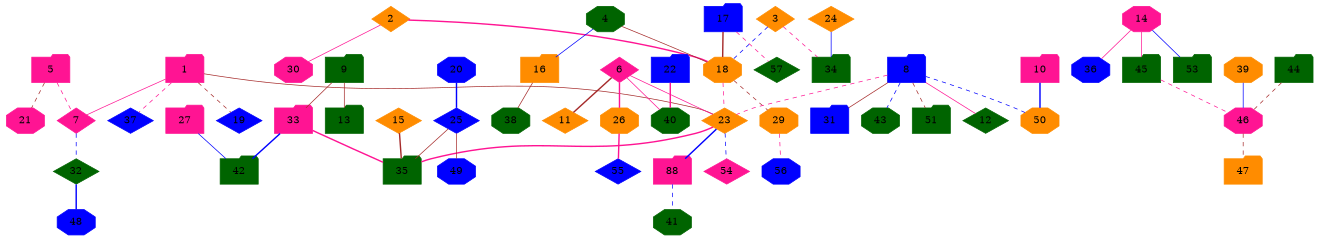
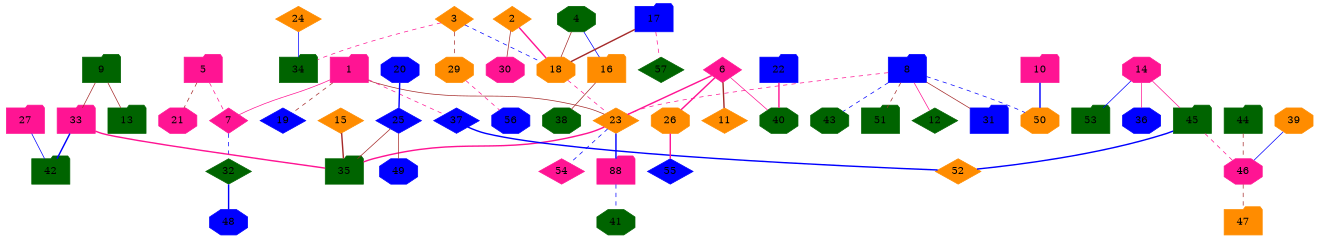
  graph {
    node [color=darkgreen shape=folder style=filled]
    edge [color=deeppink style=dashed weight=1.0]
    1 [color=deeppink]
    7 [color=deeppink shape=diamond]
    19 [color=blue shape=diamond]
    23 [color=darkorange shape=diamond]
    37 [color=blue shape=diamond]
    32 [shape=diamond]
    35
    n8 [color=deeppink label=88]
    54 [color=deeppink shape=diamond]
+   52 [color=darkorange shape=diamond]
    2 [color=darkorange shape=diamond]
    18 [color=darkorange shape=octagon]
    30 [color=deeppink shape=octagon]
    3 [color=darkorange shape=diamond]
    29 [color=darkorange shape=octagon]
    34
    56 [color=blue shape=octagon]
    4 [shape=octagon]
    16 [color=darkorange]
    38 [shape=octagon]
    5 [color=deeppink]
    21 [color=deeppink shape=octagon]
    6 [color=deeppink shape=diamond]
    11 [color=darkorange shape=diamond]
    26 [color=darkorange shape=octagon]
    40 [shape=octagon]
    55 [color=blue shape=diamond]
    48 [color=blue shape=octagon]
    8 [color=blue]
    12 [shape=diamond]
    31 [color=blue]
    43 [shape=octagon]
    50 [color=darkorange shape=octagon]
    51
    9
    13
    33 [color=deeppink]
    42
    10 [color=deeppink]
    14 [color=deeppink shape=octagon]
    36 [color=blue shape=octagon]
    45
    53
    46 [color=deeppink shape=octagon]
    47 [color=darkorange]
    15 [color=darkorange shape=diamond]
    17 [color=blue]
    57 [shape=diamond]
    20 [color=blue shape=octagon]
    25 [color=blue shape=diamond]
    49 [color=blue shape=octagon]
    22 [color=blue]
    41 [shape=octagon]
    24 [color=darkorange shape=diamond]
    27 [color=deeppink]
    39 [color=darkorange shape=octagon]
    44
    1 -- 7 [style=solid]
    1 -- 19 [color=brown]
    1 -- 23 [color=brown style=solid]
    1 -- 37
    7 -- 32 [color=blue]
    23 -- 35 [style=bold]
    23 -- n8 [color=blue style=bold]
    23 -- 54 [color=blue]
+   37 -- 52 [color=blue style=bold]
    32 -- 48 [color=blue style=bold]
    n8 -- 41 [color=blue]
    2 -- 18 [style=bold]
-   2 -- 30 [style=solid]
+   2 -- 30 [color=brown style=solid]
    18 -- 23
    3 -- 18 [color=blue]
-   18 -- 29 [color=brown]
+   3 -- 29 [color=brown]
    3 -- 34
    29 -- 56
    4 -- 18 [color=brown style=solid]
    4 -- 16 [color=blue style=solid]
    16 -- 38 [color=brown style=solid]
    5 -- 7
    5 -- 21 [color=brown]
-   6 -- 23 [style=solid]
+   6 -- 23 [style=bold]
    6 -- 11 [color=brown style=bold]
    6 -- 26 [style=bold]
    6 -- 40 [style=solid]
    26 -- 55 [style=bold]
    8 -- 23
    8 -- 12 [style=solid]
    8 -- 31 [color=brown style=solid]
    8 -- 43 [color=blue]
    8 -- 50 [color=blue]
    8 -- 51 [color=brown]
    9 -- 13 [color=brown style=solid]
    9 -- 33 [color=brown style=solid]
    33 -- 35 [style=bold]
    33 -- 42 [color=blue style=bold]
    10 -- 50 [color=blue style=bold]
    14 -- 36 [style=solid]
    14 -- 45 [style=solid]
    14 -- 53 [color=blue style=solid]
+   45 -- 52 [color=blue style=bold]
    45 -- 46
    46 -- 47 [color=brown]
    15 -- 35 [color=brown style=bold]
    17 -- 18 [color=brown style=bold]
    17 -- 57
    20 -- 25 [color=blue style=bold]
    25 -- 35 [color=brown style=solid]
    25 -- 49 [color=brown style=solid]
    22 -- 40 [style=bold]
    24 -- 34 [color=blue style=solid]
    27 -- 42 [color=blue style=solid]
    39 -- 46 [color=blue style=solid]
    44 -- 46 [color=brown]
  }
